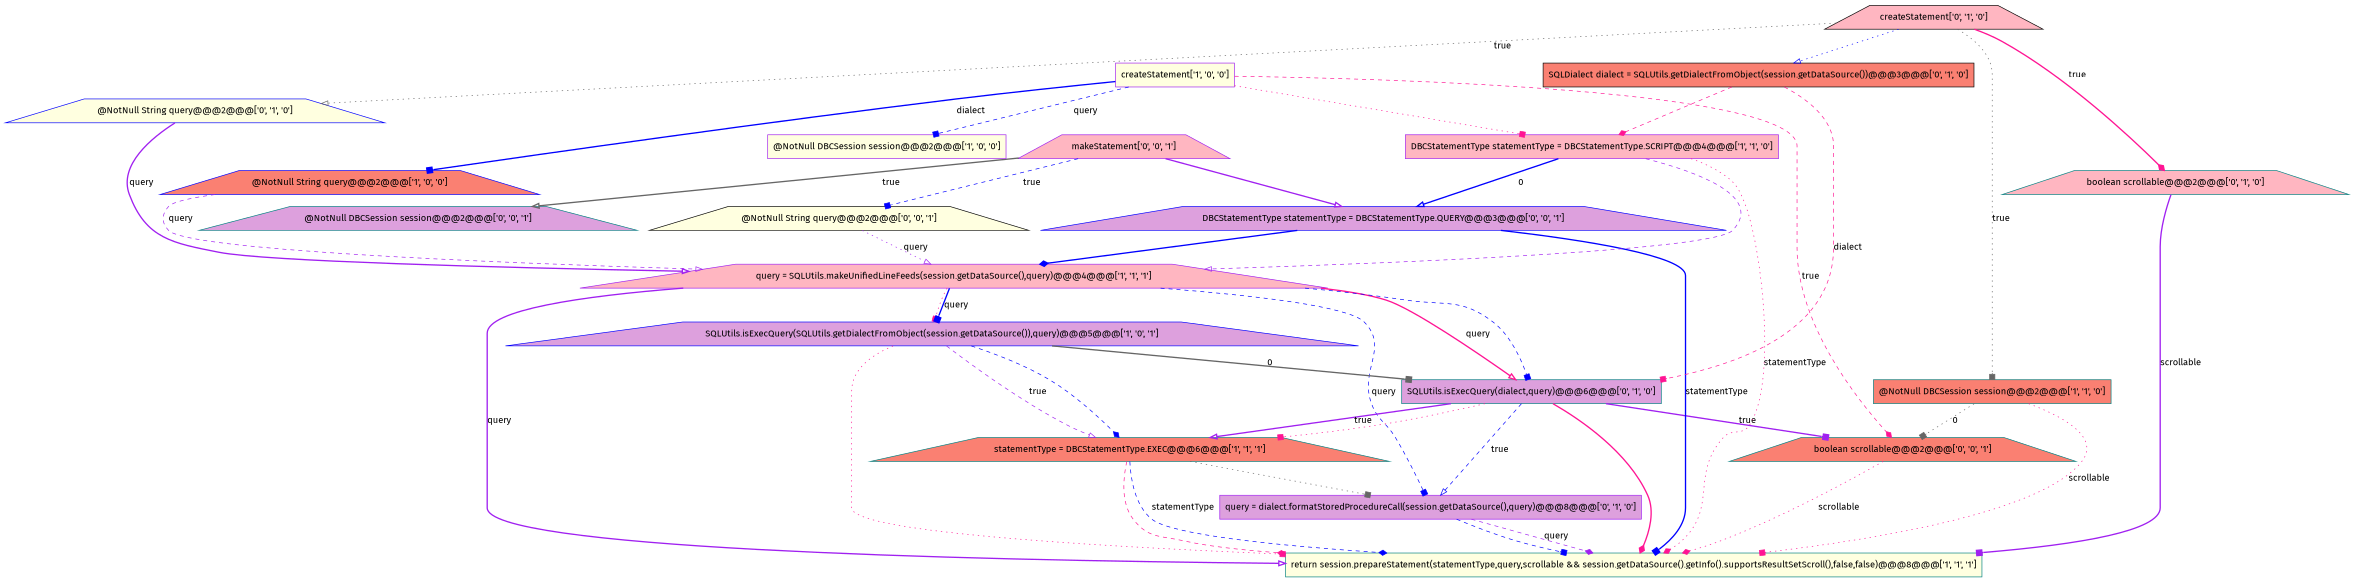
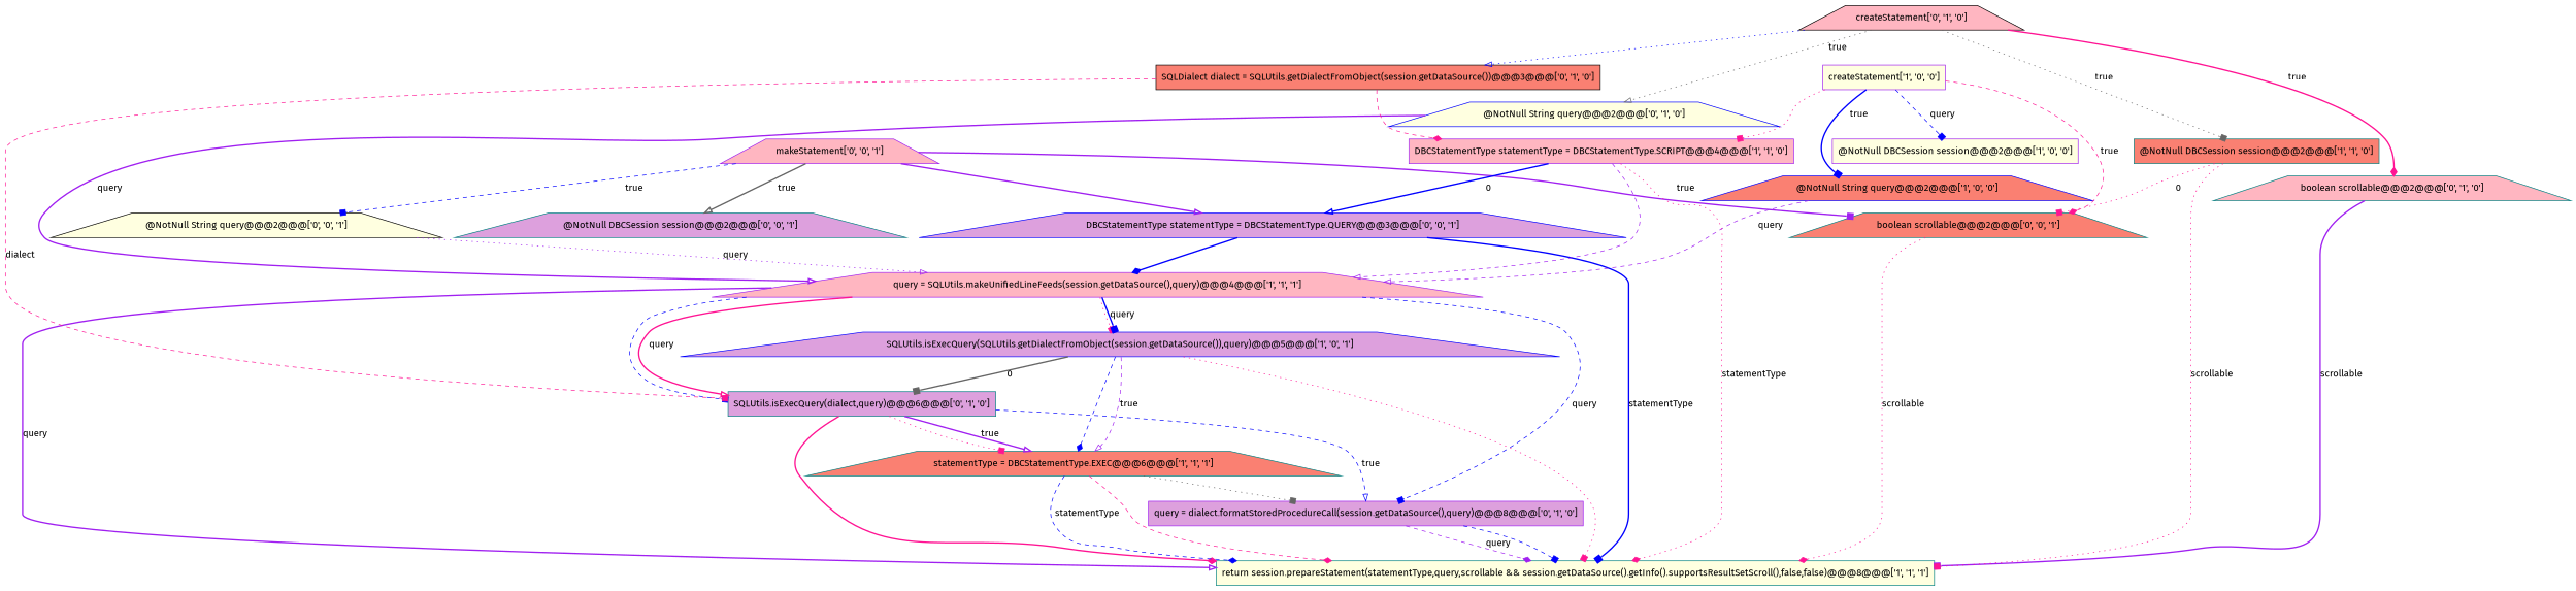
  digraph {
    fontname="Fira Sans"
    node [color=teal fillcolor=lightyellow fontname="Fira Sans" shape=trapezium style=filled]
    edge [arrowhead=box color=deeppink fontname="Fira Sans" style=bold]
    n1 [color=blue label="@NotNull String query@@@2@@@['0', '1', '0']"]
    n2 [color=purple fillcolor=lightpink label="query = SQLUtils.makeUnifiedLineFeeds(session.getDataSource(),query)@@@4@@@['1', '1', '1']"]
    n3 [color=purple fillcolor=plum label="query = dialect.formatStoredProcedureCall(session.getDataSource(),query)@@@8@@@['0', '1', '0']" shape=box]
    n4 [color=blue fillcolor=plum label="SQLUtils.isExecQuery(SQLUtils.getDialectFromObject(session.getDataSource()),query)@@@5@@@['1', '0', '1']"]
    n5 [label="return session.prepareStatement(statementType,query,scrollable && session.getDataSource().getInfo().supportsResultSetScroll(),false,false)@@@8@@@['1', '1', '1']" shape=box]
    n6 [fillcolor=plum label="SQLUtils.isExecQuery(dialect,query)@@@6@@@['0', '1', '0']" shape=box]
    n7 [color=purple fillcolor=lightpink label="makeStatement['0', '0', '1']"]
    n8 [color=black label="@NotNull String query@@@2@@@['0', '0', '1']"]
    n9 [fillcolor=salmon label="boolean scrollable@@@2@@@['0', '0', '1']"]
    n10 [color=blue fillcolor=plum label="DBCStatementType statementType = DBCStatementType.QUERY@@@3@@@['0', '0', '1']"]
    n11 [fillcolor=plum label="@NotNull DBCSession session@@@2@@@['0', '0', '1']"]
    n12 [color=blue fillcolor=salmon label="@NotNull String query@@@2@@@['1', '0', '0']"]
    n13 [fillcolor=salmon label="statementType = DBCStatementType.EXEC@@@6@@@['1', '1', '1']"]
    n14 [fillcolor=lightpink label="boolean scrollable@@@2@@@['0', '1', '0']"]
    n15 [color=black fillcolor=lightpink label="createStatement['0', '1', '0']"]
    n16 [color=black fillcolor=salmon label="SQLDialect dialect = SQLUtils.getDialectFromObject(session.getDataSource())@@@3@@@['0', '1', '0']" shape=box]
    n17 [fillcolor=salmon label="@NotNull DBCSession session@@@2@@@['1', '1', '0']" shape=box]
    n18 [color=purple fillcolor=lightpink label="DBCStatementType statementType = DBCStatementType.SCRIPT@@@4@@@['1', '1', '0']" shape=box]
    n19 [color=purple label="createStatement['1', '0', '0']" shape=box]
    n20 [color=purple label="@NotNull DBCSession session@@@2@@@['1', '0', '0']" shape=box]
    n1 -> n2 [arrowhead=onormal color=purple label=query]
    n2 -> n3 [color=blue label=query style=dashed]
    n2 -> n4 [style=dotted]
    n2 -> n4 [color=blue label=query]
    n2 -> n5 [arrowhead=onormal color=purple label=query]
    n2 -> n6 [arrowhead=onormal label=query]
    n2 -> n6 [color=blue style=dashed]
    n3 -> n5 [arrowhead=diamond color=purple label=query style=dashed]
    n3 -> n5 [color=blue style=dashed]
    n4 -> n5 [style=dotted]
    n4 -> n6 [color=gray40 label=0]
    n4 -> n13 [arrowhead=onormal color=purple label=true style=dashed]
    n4 -> n13 [arrowhead=diamond color=blue style=dashed]
    n6 -> n3 [arrowhead=onormal color=blue label=true style=dashed]
    n6 -> n5 [arrowhead=diamond]
    n6 -> n13 [arrowhead=onormal color=purple label=true]
    n6 -> n13 [style=dotted]
    n7 -> n8 [color=blue label=true style=dashed]
-   n6 -> n9 [color=purple label=true]
+   n7 -> n9 [color=purple label=true]
    n7 -> n10 [arrowhead=onormal color=purple]
    n7 -> n11 [arrowhead=onormal color=gray40 label=true]
    n8 -> n2 [arrowhead=onormal color=purple label=query style=dotted]
    n9 -> n5 [arrowhead=diamond label=scrollable style=dotted]
    n10 -> n2 [arrowhead=diamond color=blue]
    n10 -> n5 [color=blue label=statementType]
    n12 -> n2 [arrowhead=onormal color=purple label=query style=dashed]
    n13 -> n3 [color=gray40 style=dotted]
    n13 -> n5 [arrowhead=diamond color=blue label=statementType style=dashed]
    n13 -> n5 [arrowhead=diamond style=dashed]
    n14 -> n5 [color=purple label=scrollable]
    n15 -> n1 [arrowhead=onormal color=gray40 label=true style=dotted]
    n15 -> n14 [arrowhead=diamond label=true]
    n15 -> n16 [arrowhead=onormal color=blue style=dotted]
    n15 -> n17 [color=gray40 label=true style=dotted]
    n16 -> n6 [label=dialect style=dashed]
    n16 -> n18 [arrowhead=diamond style=dashed]
    n17 -> n5 [label=scrollable style=dotted]
-   n17 -> n9 [color=gray40 label=0 style=dotted]
+   n17 -> n9 [label=0 style=dotted]
    n18 -> n2 [arrowhead=onormal color=purple style=dashed]
    n18 -> n5 [arrowhead=diamond label=statementType style=dotted]
    n18 -> n10 [arrowhead=onormal color=blue label=0]
    n19 -> n9 [arrowhead=diamond label=true style=dashed]
-   n19 -> n12 [color=blue label=dialect]
+   n19 -> n12 [color=blue label=true]
    n19 -> n18 [style=dotted]
    n19 -> n20 [color=blue label=query style=dashed]
  }
